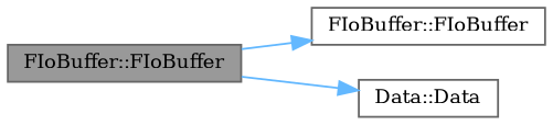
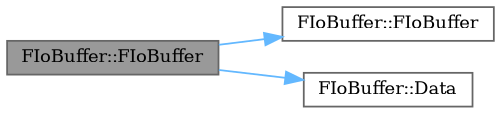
  digraph {
    rankdir=LR
    fontname="DejaVu Serif"
    node [color=grey40 fillcolor=white fontname="DejaVu Serif" fontsize=10 shape=box style=filled]
    edge [color=steelblue1 fontname="DejaVu Serif" fontsize=10 labelfontname=Helvetica labelfontsize=10 style=solid]
    n1 [color=gray40 fillcolor=grey60 fontcolor=black height=0.2 label="FIoBuffer::FIoBuffer" width=0.4]
    n2 [height=0.2 label="FIoBuffer::FIoBuffer" width=0.4]
-   n3 [height=0.2 label="Data::Data" width=0.4]
+   n3 [height=0.2 label="FIoBuffer::Data" width=0.4]
    n1 -> n2
    n1 -> n3
  }
